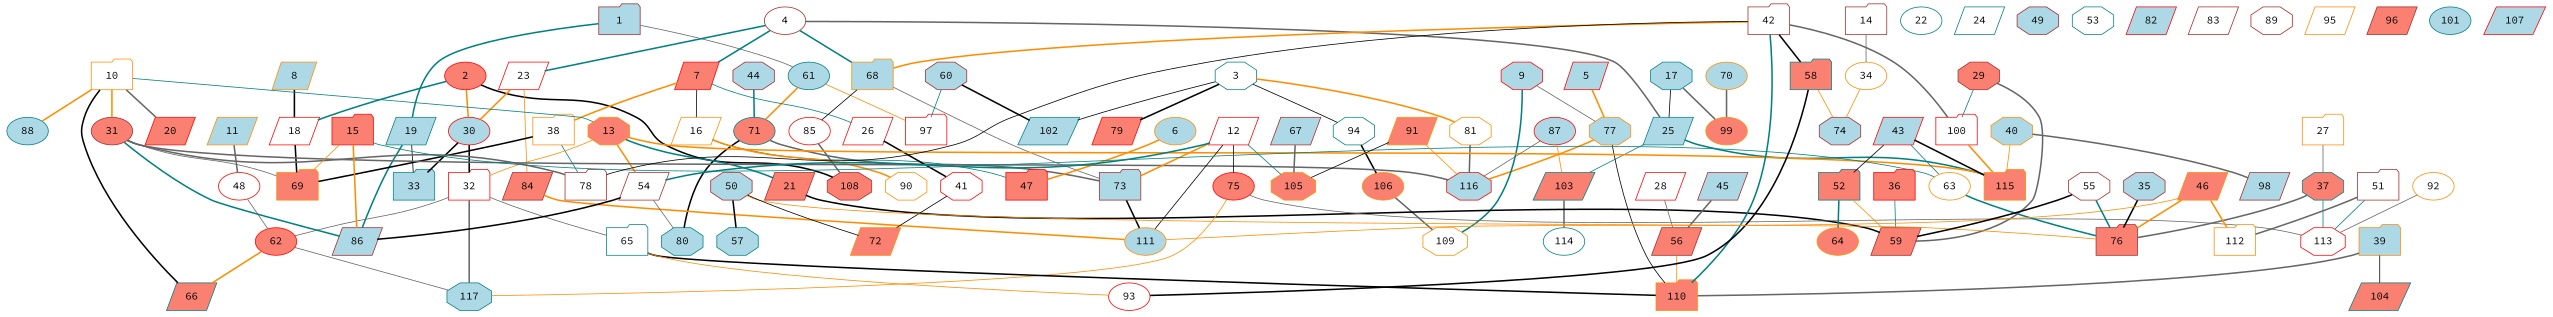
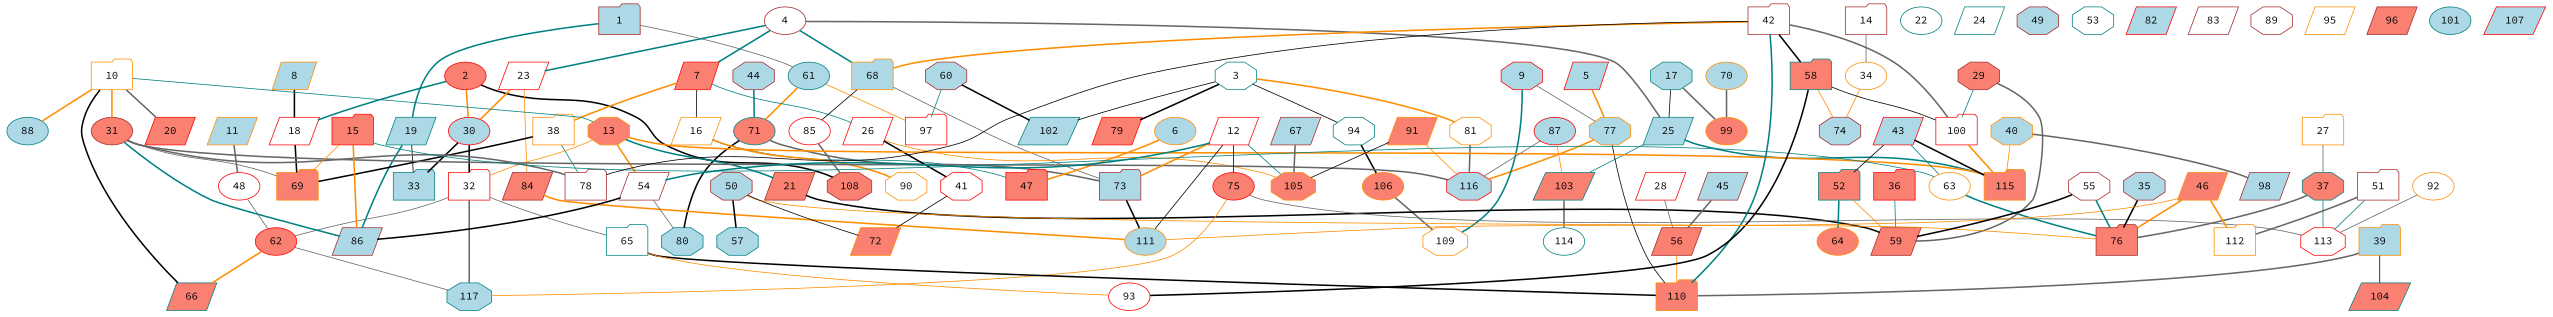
  graph {
    fontname="Source Code Pro"
    node [color=darkorange fillcolor=white fontname="Source Code Pro" shape=parallelogram style=filled]
    edge [color=black fontname="Source Code Pro" style=bold]
    1 [color=brown fillcolor=lightblue shape=folder]
    19 [color=teal fillcolor=lightblue]
    61 [color=teal fillcolor=lightblue shape=ellipse]
    86 [color=brown fillcolor=lightblue]
    33 [color=teal fillcolor=lightblue shape=folder]
    71 [color=teal fillcolor=salmon shape=ellipse]
    97 [color=red shape=folder]
    2 [color=red fillcolor=salmon shape=ellipse]
    18 [color=red]
    30 [color=red fillcolor=lightblue shape=ellipse]
    108 [color=brown fillcolor=salmon shape=octagon]
    69 [fillcolor=salmon shape=folder]
    32 [color=red shape=folder]
    3 [color=teal shape=octagon]
    79 [color=red fillcolor=salmon]
    81 [shape=octagon]
    94 [color=teal shape=octagon]
    102 [color=teal fillcolor=lightblue]
    116 [color=red fillcolor=lightblue shape=octagon]
    106 [fillcolor=salmon shape=ellipse]
    4 [color=brown shape=ellipse]
    7 [color=red fillcolor=salmon]
    23 [color=red]
    25 [color=teal fillcolor=lightblue]
    68 [fillcolor=lightblue shape=folder]
    16
    26 [color=red]
    38 [shape=folder]
    84 [color=brown fillcolor=salmon]
    115 [fillcolor=salmon shape=folder]
    103 [color=teal fillcolor=salmon]
    73 [color=brown fillcolor=lightblue shape=folder]
    85 [color=red shape=ellipse]
    5 [color=red fillcolor=lightblue]
    77 [fillcolor=lightblue shape=octagon]
    110 [fillcolor=salmon shape=folder]
    6 [fillcolor=lightblue shape=ellipse]
    47 [color=red fillcolor=salmon shape=folder]
    90 [shape=octagon]
    105 [fillcolor=salmon shape=octagon]
    41 [color=red shape=octagon]
    78 [color=brown shape=folder]
    8 [fillcolor=lightblue]
    9 [color=red fillcolor=lightblue shape=octagon]
    109 [shape=octagon]
    10 [shape=folder]
    13 [fillcolor=salmon shape=octagon]
    20 [color=red fillcolor=salmon]
    31 [color=brown fillcolor=salmon shape=ellipse]
    66 [color=teal fillcolor=salmon]
    88 [color=teal fillcolor=lightblue shape=ellipse]
    54 [color=brown]
    21 [color=brown fillcolor=salmon]
    11 [fillcolor=lightblue]
    48 [color=red shape=ellipse]
    62 [color=red fillcolor=salmon shape=ellipse]
    12 [color=red]
    75 [color=red fillcolor=salmon shape=ellipse]
    111 [fillcolor=lightblue shape=ellipse]
    80 [color=teal fillcolor=lightblue shape=octagon]
    117 [color=teal fillcolor=lightblue shape=octagon]
    113 [color=red shape=octagon]
    59 [color=brown fillcolor=salmon]
    65 [color=teal shape=folder]
    14 [color=brown shape=folder]
    34 [shape=ellipse]
    74 [color=brown fillcolor=lightblue shape=octagon]
    15 [color=red fillcolor=salmon shape=folder]
    63 [shape=ellipse]
    76 [color=brown fillcolor=salmon shape=folder]
    17 [color=teal fillcolor=lightblue shape=octagon]
    99 [fillcolor=salmon shape=ellipse]
    22 [color=teal shape=ellipse]
    24 [color=teal]
    114 [color=teal shape=ellipse]
    72 [fillcolor=salmon]
    27 [shape=folder]
    37 [color=teal fillcolor=salmon shape=octagon]
    28 [color=red]
    56 [color=brown fillcolor=salmon]
    29 [color=brown fillcolor=salmon shape=octagon]
    100 [color=red shape=folder]
    93 [color=red shape=ellipse]
    35 [color=brown fillcolor=lightblue shape=octagon]
    36 [color=red fillcolor=salmon shape=folder]
    39 [fillcolor=lightblue shape=folder]
    104 [color=teal fillcolor=salmon]
    40 [fillcolor=lightblue shape=octagon]
    98 [color=brown fillcolor=lightblue]
    42 [color=brown shape=folder]
    58 [color=teal fillcolor=salmon shape=folder]
    43 [color=red fillcolor=lightblue]
    52 [color=teal fillcolor=salmon shape=folder]
    64 [fillcolor=salmon shape=ellipse]
    44 [color=brown fillcolor=lightblue shape=octagon]
    45 [color=brown fillcolor=lightblue]
    46 [fillcolor=salmon]
    112 [shape=folder]
    49 [color=brown fillcolor=lightblue shape=octagon]
    50 [color=brown fillcolor=lightblue shape=octagon]
    57 [color=teal fillcolor=lightblue shape=octagon]
    51 [color=brown shape=folder]
    53 [color=teal shape=octagon]
    55 [color=brown shape=octagon]
    60 [color=brown fillcolor=lightblue shape=octagon]
    67 [color=brown fillcolor=lightblue]
    70 [fillcolor=lightblue shape=ellipse]
    82 [color=red fillcolor=lightblue]
    83 [color=brown]
    87 [color=red fillcolor=lightblue shape=ellipse]
    89 [color=brown shape=octagon]
    91 [fillcolor=salmon]
    92 [shape=ellipse]
    95
    96 [color=brown fillcolor=salmon]
    101 [color=teal fillcolor=lightblue shape=ellipse]
    107 [color=red fillcolor=lightblue]
    1 -- 19 [color=teal]
    1 -- 61 [color=gray40 style=solid]
    19 -- 86 [color=teal]
    19 -- 33 [style=solid]
    61 -- 71 [color=darkorange]
    61 -- 97 [color=darkorange style=solid]
    71 -- 73 [color=gray40]
    71 -- 80
    2 -- 18 [color=teal]
    2 -- 30 [color=darkorange]
    2 -- 108
    18 -- 69
    30 -- 33
    30 -- 32
    32 -- 62 [color=gray40 style=solid]
    32 -- 117 [color=gray40]
    32 -- 65 [color=gray40 style=solid]
    3 -- 79
    3 -- 81 [color=darkorange]
    3 -- 94 [style=solid]
    3 -- 102 [style=solid]
    81 -- 116 [color=gray40]
    94 -- 106
    106 -- 109 [color=gray40]
    4 -- 7 [color=teal]
    4 -- 23 [color=teal]
    4 -- 25 [color=gray40]
    4 -- 68 [color=teal]
    7 -- 16 [style=solid]
    7 -- 26 [color=teal style=solid]
    7 -- 38 [color=darkorange]
    23 -- 30 [color=darkorange]
    23 -- 84 [color=darkorange style=solid]
    25 -- 115 [color=teal]
    25 -- 103 [color=teal style=solid]
    68 -- 73 [color=gray40 style=solid]
    68 -- 85 [style=solid]
    16 -- 47 [color=teal style=solid]
    16 -- 90 [color=darkorange]
+   26 -- 105 [color=darkorange style=solid]
    26 -- 41
    38 -- 69
    38 -- 78 [color=teal style=solid]
    84 -- 111 [color=darkorange]
    103 -- 114 [color=gray40]
    73 -- 111
    85 -- 108 [color=gray40]
    5 -- 77 [color=darkorange]
    77 -- 116 [color=darkorange]
    77 -- 110 [style=solid]
    6 -- 47 [color=darkorange]
    41 -- 72 [style=solid]
    8 -- 18
    9 -- 77 [color=gray40 style=solid]
    9 -- 109 [color=teal]
    10 -- 13 [color=teal style=solid]
    10 -- 20 [color=gray40]
    10 -- 31 [color=darkorange]
    10 -- 66
    10 -- 88 [color=darkorange]
    13 -- 32 [color=darkorange style=solid]
    13 -- 115 [color=darkorange]
    13 -- 54 [color=darkorange]
    13 -- 21 [color=teal]
    31 -- 86 [color=teal]
    31 -- 69 [color=gray40 style=solid]
    31 -- 116 [color=gray40]
    31 -- 78 [color=gray40]
    54 -- 86
    54 -- 80 [color=gray40 style=solid]
    21 -- 59
    11 -- 48 [color=gray40]
    48 -- 62 [color=gray40 style=solid]
    62 -- 66 [color=darkorange]
    62 -- 117 [color=gray40 style=solid]
    12 -- 73 [color=darkorange]
    12 -- 105 [color=teal style=solid]
    12 -- 54 [color=teal]
    12 -- 75 [style=solid]
    12 -- 111 [style=solid]
    75 -- 117 [color=darkorange style=solid]
    75 -- 113 [color=gray40 style=solid]
    65 -- 110
    65 -- 93 [color=darkorange style=solid]
    14 -- 34 [color=gray40 style=solid]
    34 -- 74 [color=darkorange style=solid]
    15 -- 86 [color=darkorange]
    15 -- 69 [color=darkorange style=solid]
    15 -- 63 [color=teal style=solid]
    63 -- 76 [color=teal]
    17 -- 25 [style=solid]
    17 -- 99 [color=gray40]
    27 -- 37 [color=gray40 style=solid]
    37 -- 113 [color=teal style=solid]
    37 -- 76 [color=gray40]
    28 -- 56 [color=gray40 style=solid]
    56 -- 110 [color=darkorange style=solid]
    29 -- 59 [color=gray40]
    29 -- 100 [color=teal style=solid]
    100 -- 115 [color=darkorange]
    35 -- 76
    36 -- 59 [color=teal style=solid]
    39 -- 110 [color=gray40]
    39 -- 104 [style=solid]
    40 -- 115 [color=darkorange style=solid]
    40 -- 98 [color=gray40]
    42 -- 68 [color=darkorange]
    42 -- 110 [color=teal]
    42 -- 78 [style=solid]
    42 -- 100 [color=gray40]
    42 -- 58
    58 -- 74 [color=darkorange style=solid]
+   58 -- 100 [style=solid]
    58 -- 93
    43 -- 115
    43 -- 63 [color=teal style=solid]
    43 -- 52 [style=solid]
    52 -- 59 [color=darkorange style=solid]
    52 -- 64 [color=teal]
    44 -- 71 [color=teal]
    45 -- 56 [color=gray40]
    46 -- 111 [color=darkorange style=solid]
    46 -- 76 [color=darkorange]
    46 -- 112 [color=darkorange]
    50 -- 76 [color=darkorange style=solid]
    50 -- 72 [style=solid]
    50 -- 57
    51 -- 113 [color=teal style=solid]
    51 -- 112 [color=gray40]
    55 -- 59
    55 -- 76 [color=teal]
    60 -- 97 [color=teal style=solid]
    60 -- 102
    67 -- 105 [color=gray40]
    70 -- 99 [color=gray40]
    87 -- 116 [color=gray40 style=solid]
    87 -- 103 [color=darkorange style=solid]
    91 -- 116 [color=darkorange style=solid]
    91 -- 105 [style=solid]
    92 -- 113 [color=gray40 style=solid]
  }
